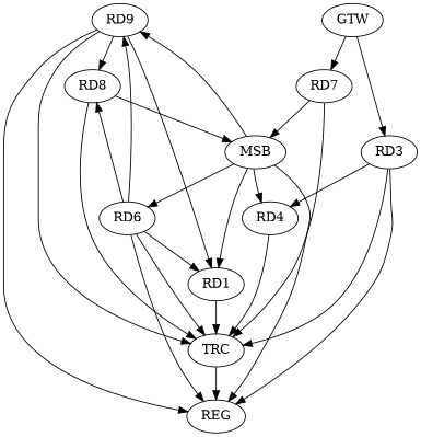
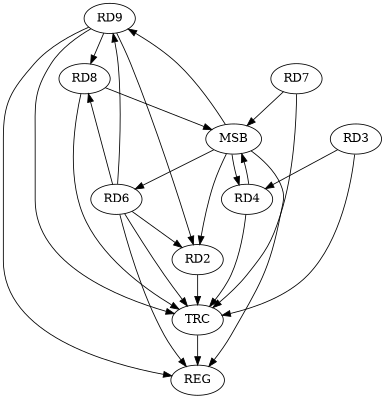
  strict digraph {
-   n1 [label=RD1]
+   n1 [label=RD2]
    n2 [label=TRC]
    n3 [label=REG]
    n4 [label=RD9]
    n5 [label=RD8]
    n6 [label=MSB]
    n7 [label=RD3]
    n8 [label=RD4]
    n9 [label=RD6]
    n10 [label=RD7]
-   n11 [label=GTW]
    n1 -> n2
    n2 -> n3
    n4 -> n1
    n4 -> n2
    n4 -> n3
    n4 -> n5
    n5 -> n2
    n5 -> n6
    n6 -> n1
    n6 -> n3
    n6 -> n4
    n6 -> n8
    n6 -> n9
    n7 -> n2
-   n7 -> n3
    n7 -> n8
    n8 -> n2
+   n8 -> n6
    n9 -> n1
    n9 -> n2
    n9 -> n3
    n9 -> n4
    n9 -> n5
    n10 -> n2
    n10 -> n6
-   n11 -> n7
-   n11 -> n10
  }
